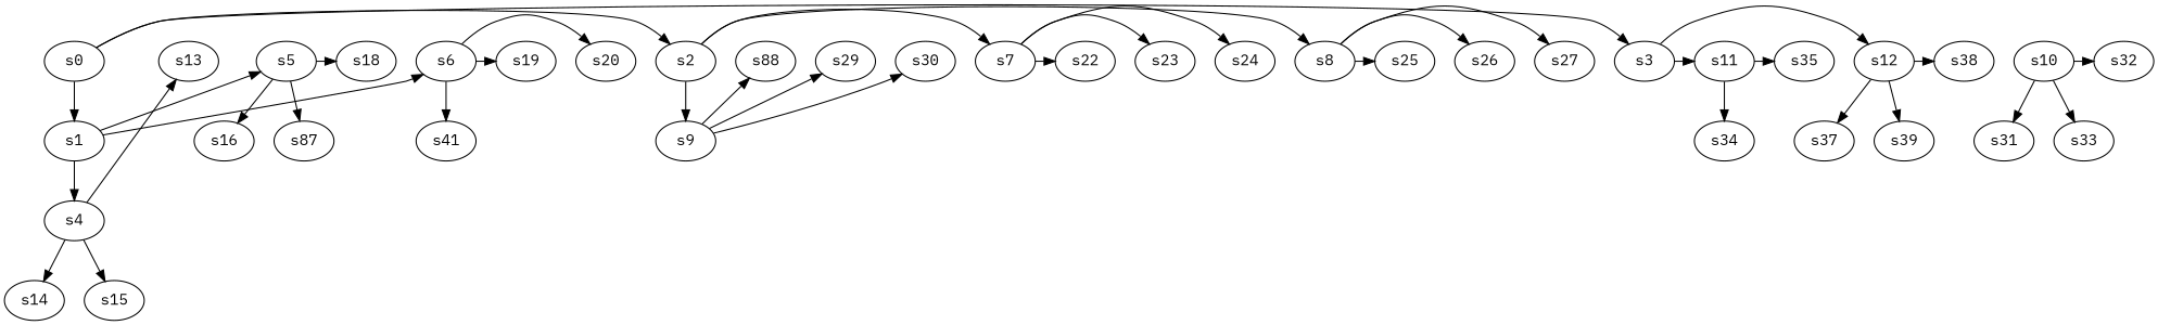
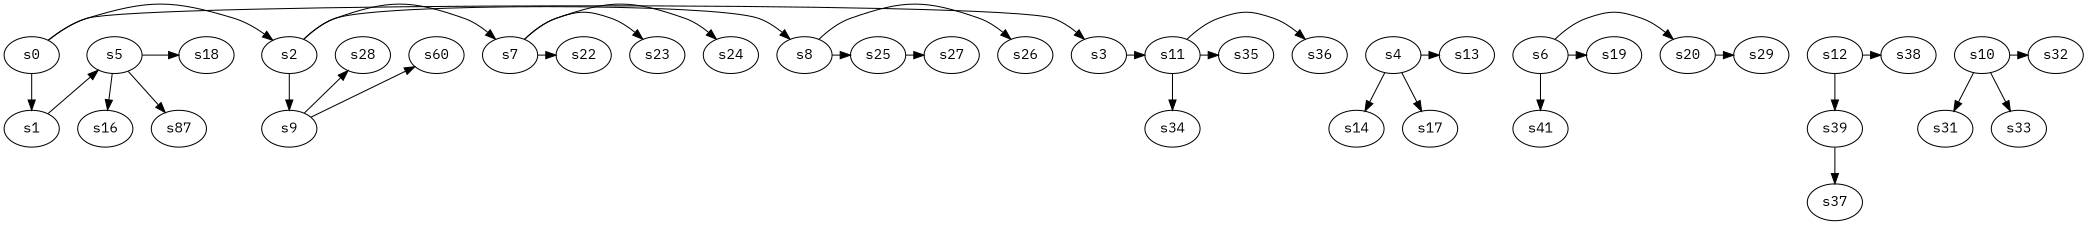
  digraph {
    fontname="IBM Plex Mono"
    node [fontname="IBM Plex Mono" player=0]
    edge [fontname="IBM Plex Mono"]
    s0 [player=1]
    s1
    s2
    s3 [player=1]
    s4
    s5 [player=1]
    s6
    s7
    s8 [player=1]
    s9 [player=1]
    s11 [player=1]
    s12
    s13
    s14
-   s15
+   s15 [label=s17]
    s16
    n17 [label=s87 player=1]
    s18
    s19
    s20 [player=1]
    n21 [label=s41]
    s22
    s23 [player=1]
    s24 [player=1]
    s25 [player=1]
    s26 [player=1]
    s27
-   s28 [label=s88]
+   s28
    s29 [player=1]
-   s30
+   s30 [label=s60]
    s10
    s31
    s32 [player=1]
    s33 [player=1]
    s34
    s35 [player=1]
+   s36
    s37 [player=1]
    s38 [player=1]
    s39
    s0 -> s1
    s0 -> s2 [constraint="time % 6 == 2"]
    s0 -> s3 [constraint="time % 4 == 0 || time % 3 == 1"]
-   s1 -> s4
    s1 -> s5 [constraint="time == 10 || time == 14"]
-   s1 -> s6 [constraint="time % 4 == 0 || time % 2 == 1"]
    s2 -> s7 [constraint="time % 5 == 4"]
    s2 -> s8 [constraint="time % 3 == 1"]
    s2 -> s9
    s3 -> s11 [constraint="time == 10"]
-   s3 -> s12 [constraint="time % 6 == 2"]
    s4 -> s13 [constraint="time == 8 || time == 14"]
    s4 -> s14
    s4 -> s15
    s5 -> s16
    s5 -> n17
    s5 -> s18 [constraint="time == 8 || time == 9 || time == 10"]
    s6 -> s19 [constraint="time % 3 == 0 || time % 4 == 1"]
    s6 -> s20 [constraint="time % 4 == 0 || time % 4 == 1"]
    s6 -> n21
    s7 -> s22 [constraint="!(time % 4 == 0)"]
    s7 -> s23 [constraint="time % 4 == 0 || time % 3 == 1"]
    s7 -> s24 [constraint="time == 0 || time == 11"]
    s8 -> s25 [constraint="time % 2 == 1"]
    s8 -> s26 [constraint="time == 2 || time == 7 || time == 13"]
-   s8 -> s27 [constraint="time % 3 == 0 || time % 3 == 1"]
+   s25 -> s27 [constraint="time % 3 == 0 || time % 3 == 1"]
    s9 -> s28 [constraint="time % 2 == 1"]
-   s9 -> s29 [constraint="time % 4 == 0 || time % 4 == 1"]
+   s20 -> s29 [constraint="time % 4 == 0 || time % 4 == 1"]
    s9 -> s30 [constraint="time == 1 || time == 4 || time == 8 || time == 9"]
    s11 -> s34
    s11 -> s35 [constraint="time % 3 == 1"]
-   s12 -> s37
+   s11 -> s36 [constraint="time % 5 == 4"]
+   s39 -> s37
    s12 -> s38 [constraint="time % 6 == 3"]
    s12 -> s39
    s10 -> s31
    s10 -> s32 [constraint="time == 8 || time == 9 || time == 13 || time == 14"]
    s10 -> s33
  }
